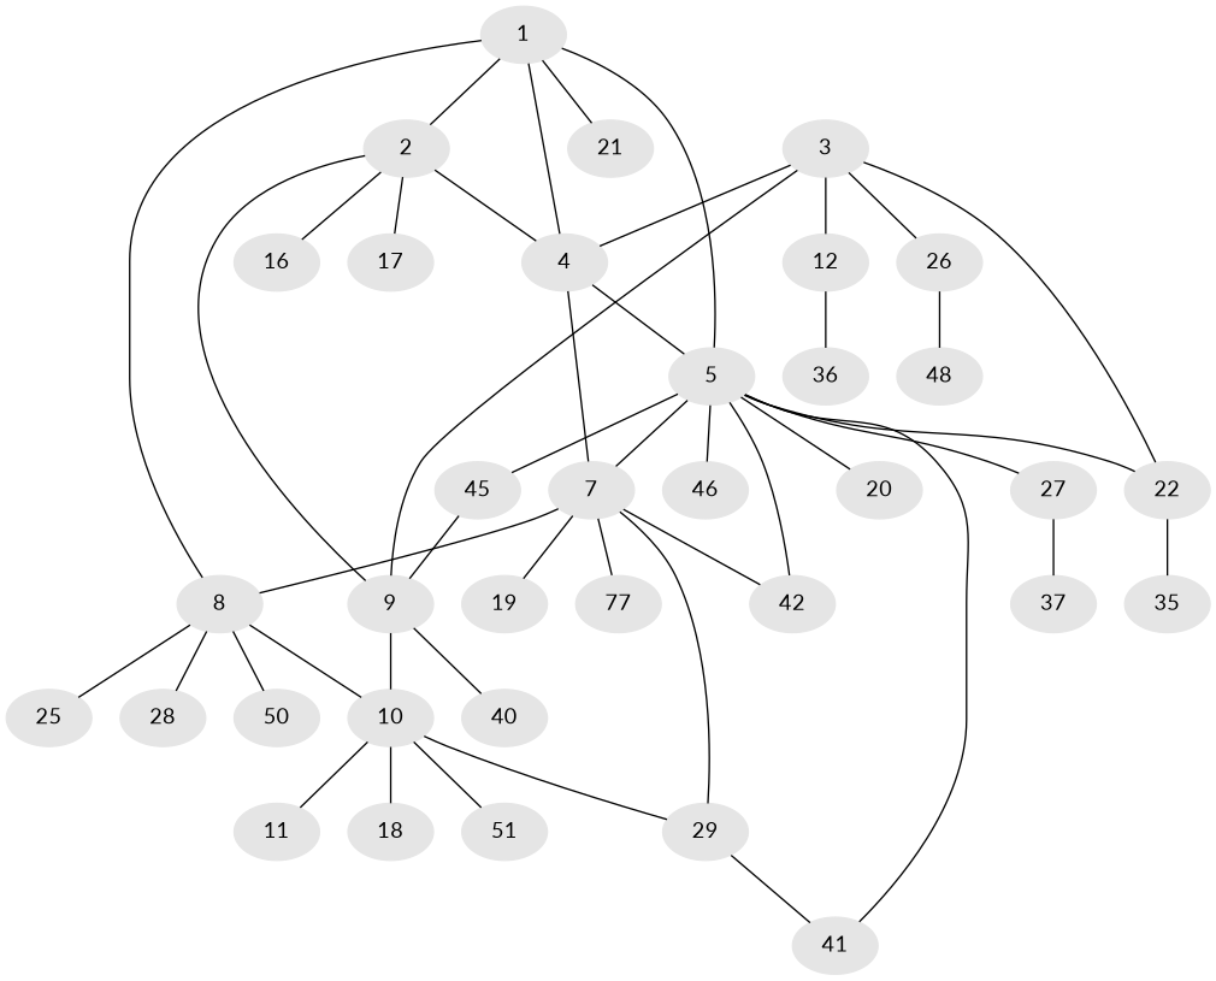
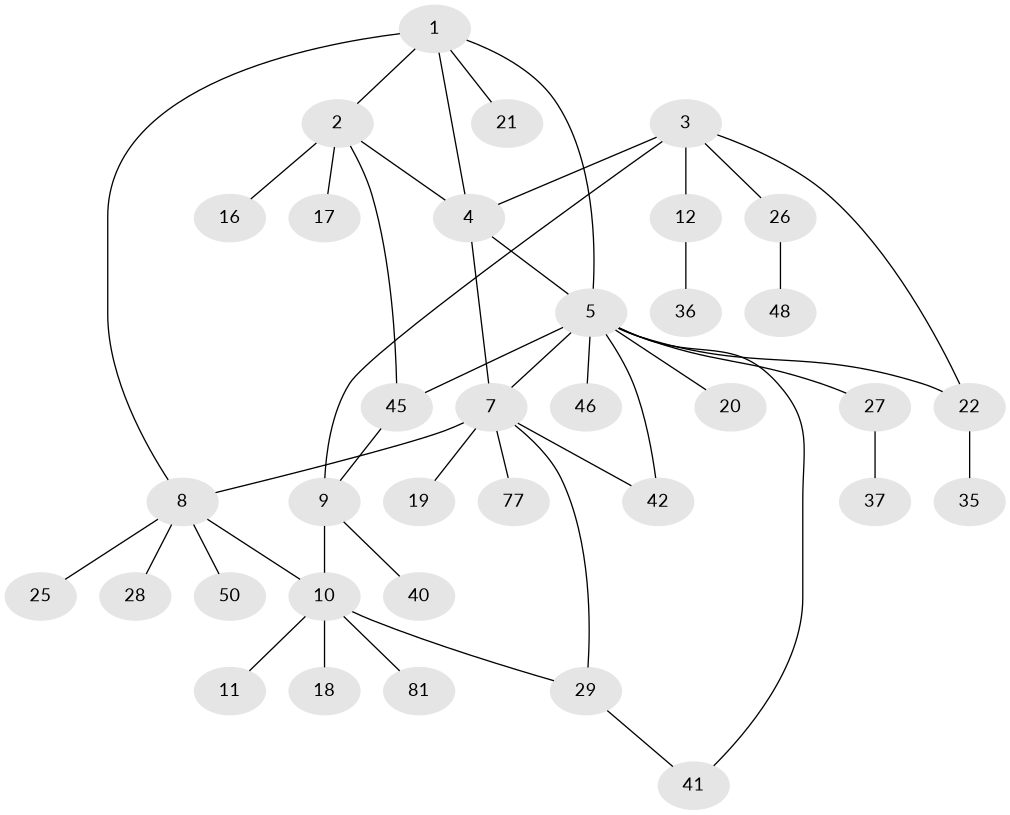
  graph {
    fontname=Lato
    node [color=gray90 fontname=Lato style=filled]
    edge [fontname=Lato]
    1 [super="+13"]
    2 [super="+15"]
    4 [super="+14"]
    5 [super="+6"]
    8 [super="+23"]
    21
    9
    16
    17 [super="+33"]
    7 [super="+49"]
    22 [super="+31"]
    20
    27
    41
    42
    45
    46
    10 [super="+24"]
    25
    28
    50
    40
    3 [super="+38"]
    12 [super="+32"]
    26
    36 [super="+43"]
    35
    48
    19
    29 [super="+30"]
    n31 [label=77]
    37 [super="+39"]
    11 [super="+44"]
    18
-   51
+   51 [label=81]
    1 -- 2
    1 -- 4
    1 -- 5
    1 -- 8
    1 -- 21
    2 -- 4
-   2 -- 9
+   2 -- 45
    2 -- 16
    2 -- 17
    4 -- 5
    4 -- 7
    5 -- 7
    5 -- 22
    5 -- 20
    5 -- 27
    5 -- 41
    5 -- 42
    5 -- 45
    5 -- 46
    8 -- 10
    8 -- 25
    8 -- 28
    8 -- 50
    9 -- 10
    9 -- 40
    7 -- 8
    7 -- 42
    7 -- 19
    7 -- 29
    7 -- n31
    22 -- 35
    27 -- 37
    45 -- 9
    10 -- 29
    10 -- 11
    10 -- 18
    10 -- 51
    3 -- 4
    3 -- 9
    3 -- 22
    3 -- 12
    3 -- 26
    12 -- 36
    26 -- 48
    29 -- 41
  }
